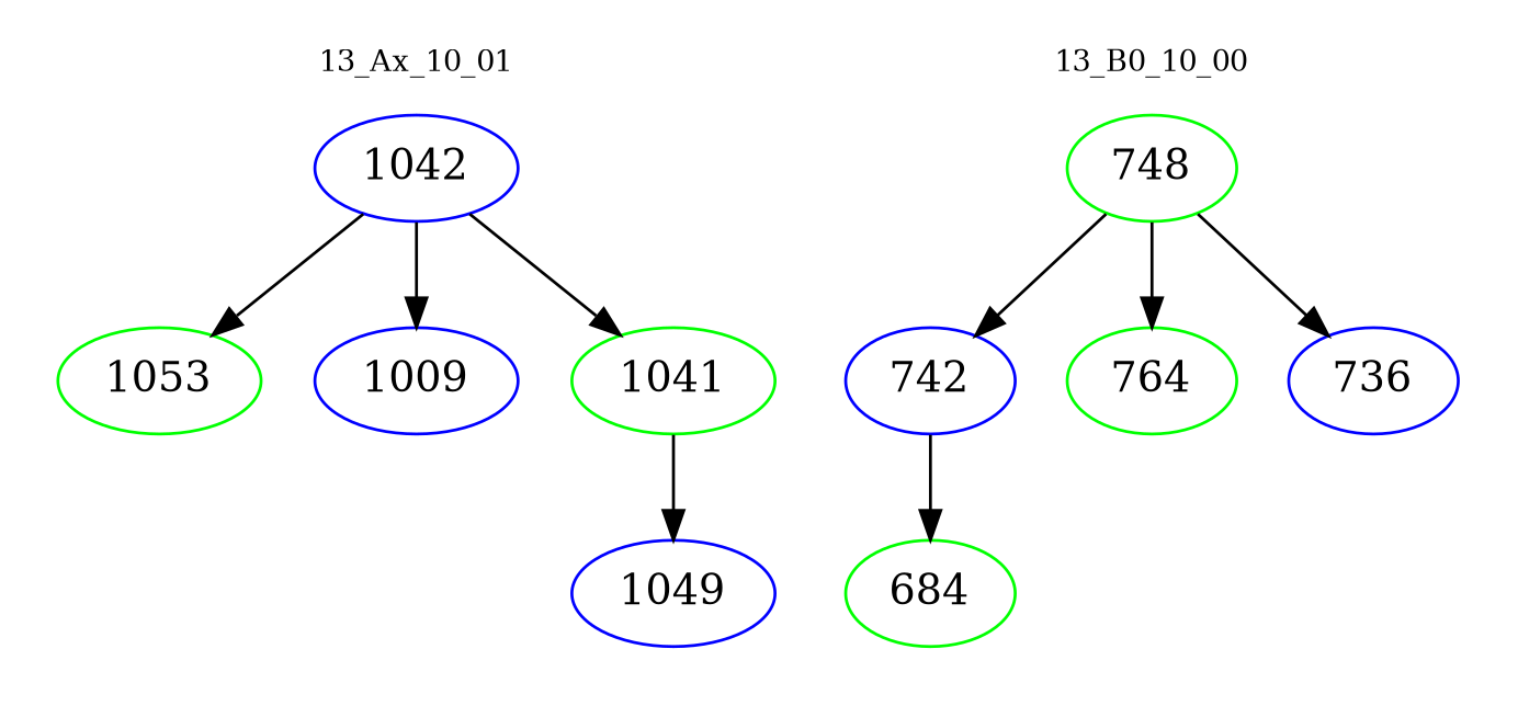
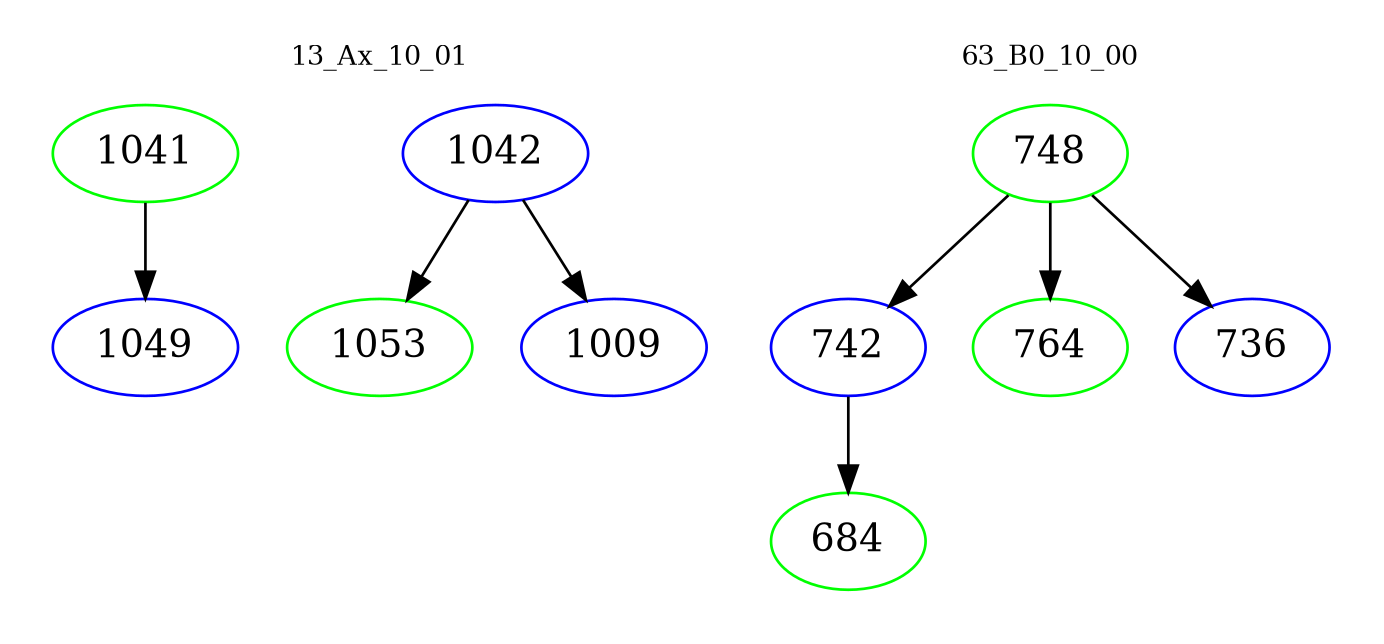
  digraph {
    node [color=blue]
    edge [color=black]
    n1 [label=1042]
    n2 [color=green label=1053]
    n3 [label=1009]
    n4 [color=green label=1041]
    n5 [label=1049]
    n6 [color=green label=748]
    n7 [label=742]
    n8 [color=green label=764]
    n9 [label=736]
    n10 [color=green label=684]
    subgraph cluster_1 {
      color=white
      fontsize=10
      label="13_Ax_10_01"
      n1
      n2
      n3
      n4
      n5
    }
    subgraph cluster_2 {
      color=white
      fontsize=10
-     label="13_B0_10_00"
+     label="63_B0_10_00"
      n6
      n7
      n8
      n9
      n10
    }
    n1 -> n2
    n1 -> n3
-   n1 -> n4
    n4 -> n5
    n6 -> n7
    n6 -> n8
    n6 -> n9
    n7 -> n10
  }
